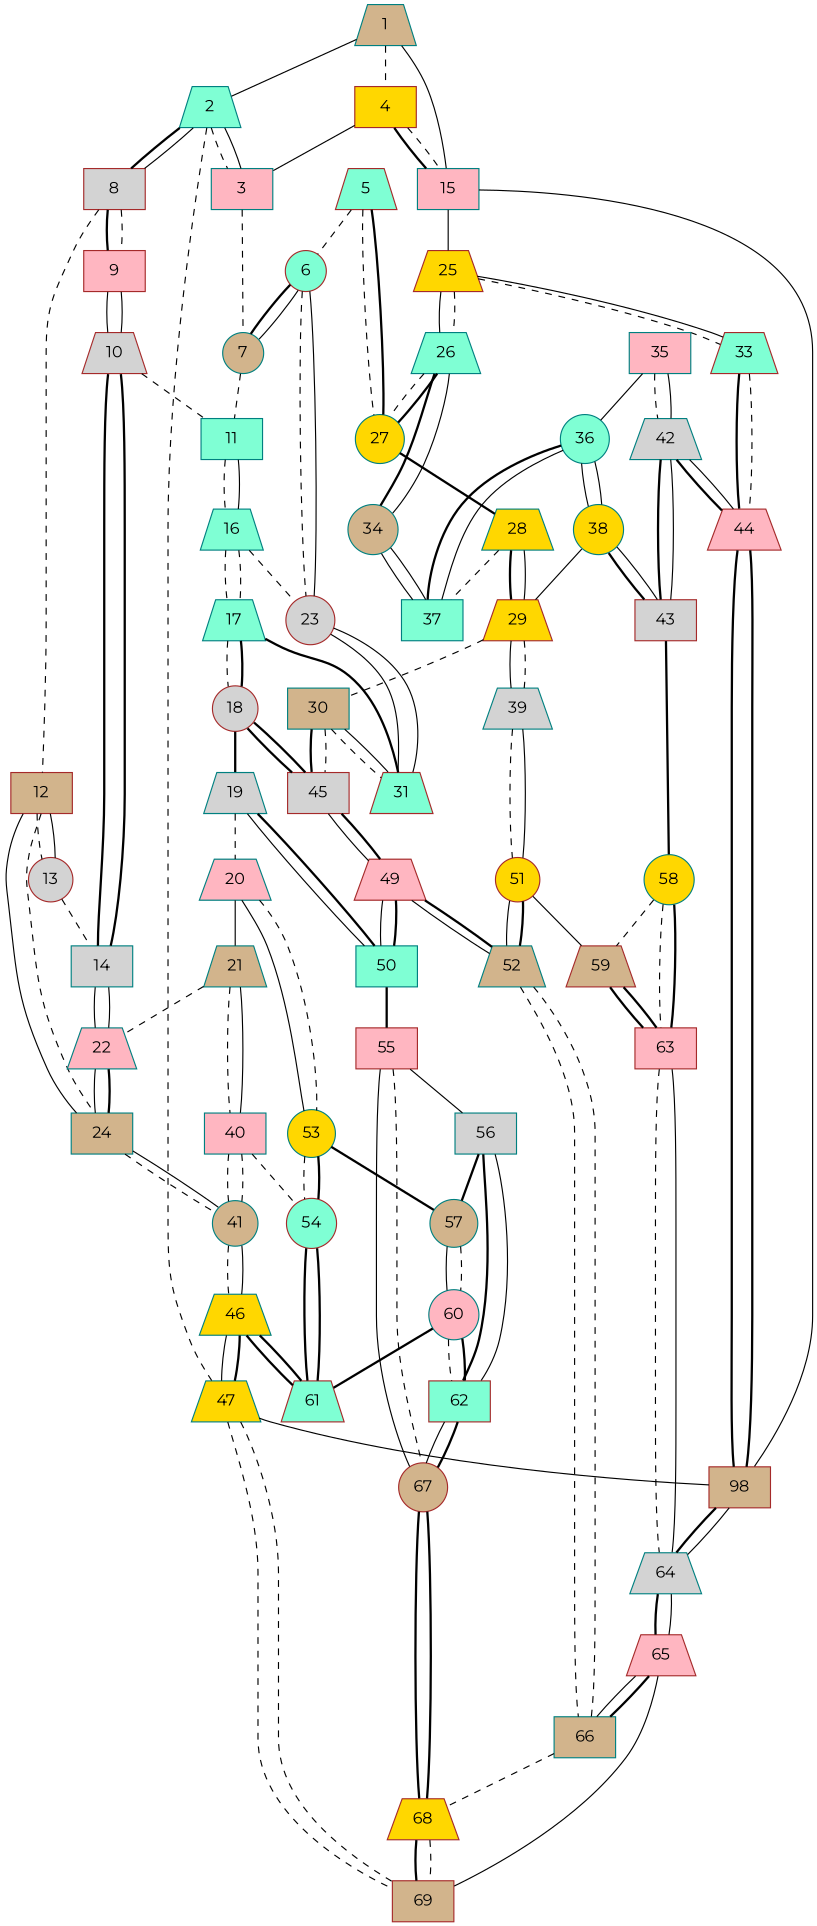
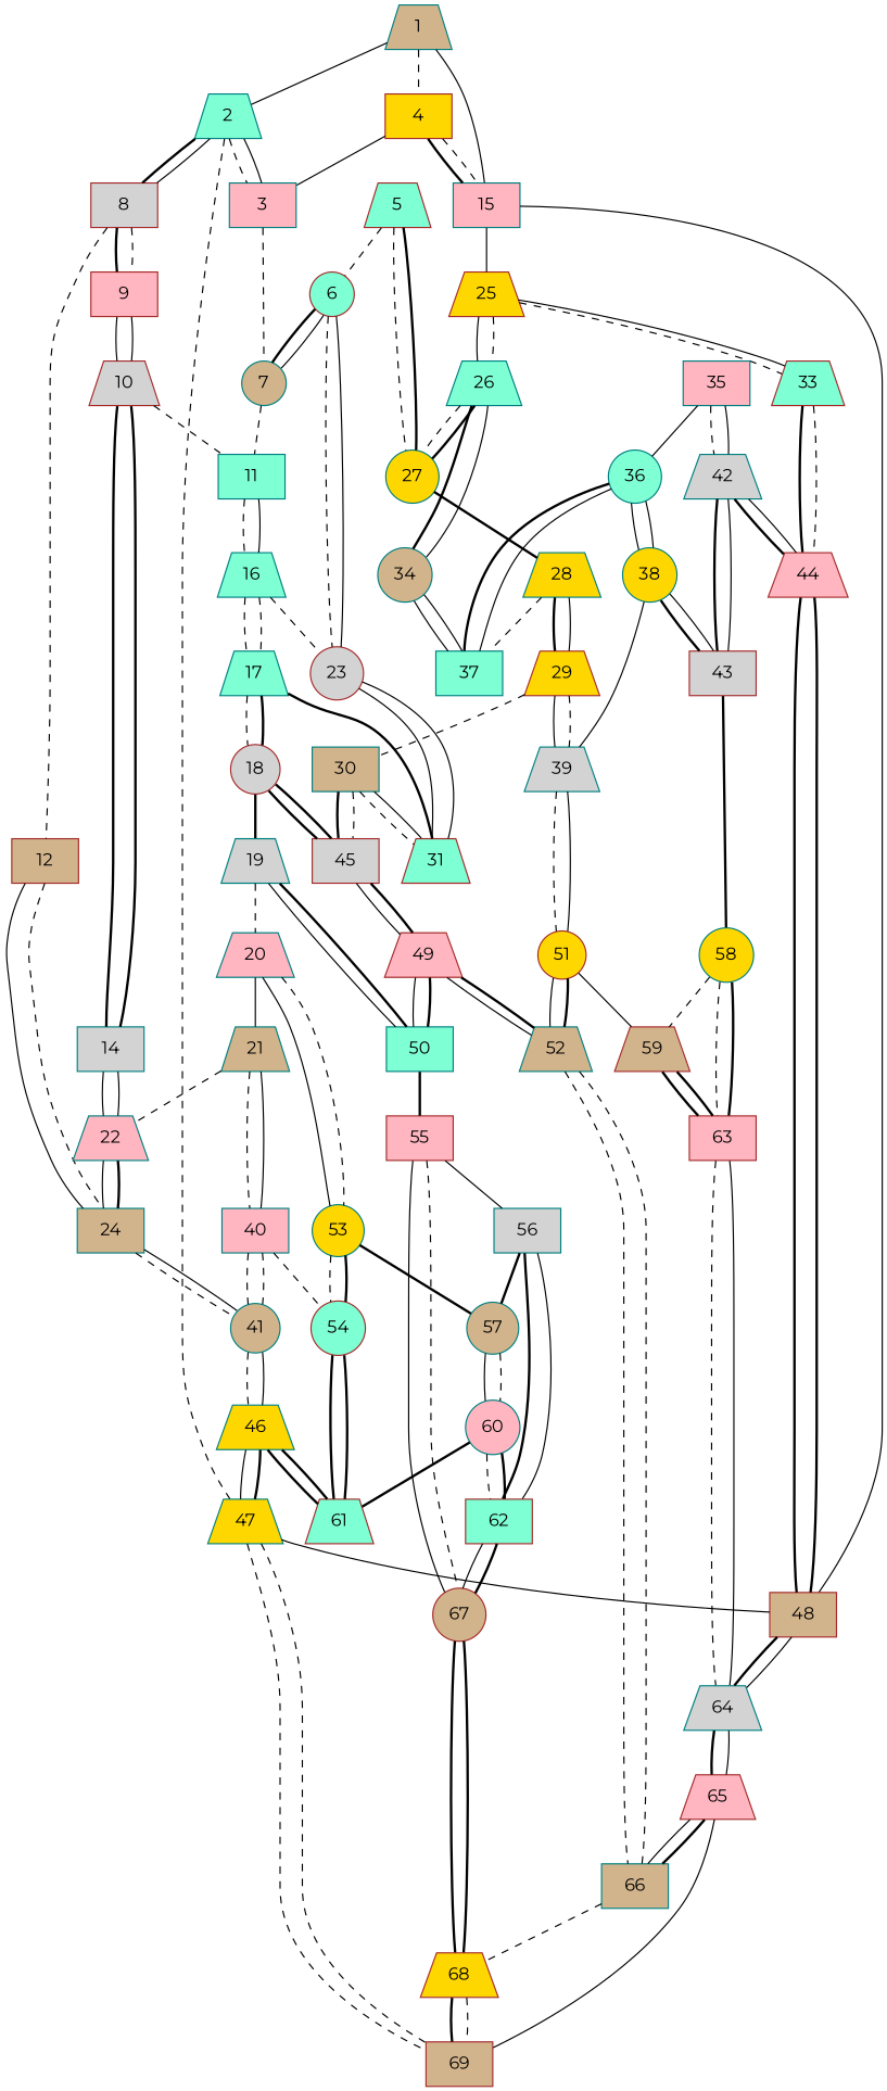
  graph {
    fontname=Montserrat
    node [color=teal fillcolor=aquamarine fontname=Montserrat shape=trapezium style=filled]
    edge [fontname=Montserrat style=solid]
    2
    1 [fillcolor=tan]
    4 [color=brown fillcolor=gold shape=box]
    15 [fillcolor=lightpink shape=box]
    3 [fillcolor=lightpink shape=box]
    8 [color=brown fillcolor=lightgrey shape=box]
    47 [fillcolor=gold]
    25 [color=brown fillcolor=gold]
-   48 [color=brown fillcolor=tan shape=box label=98]
+   48 [color=brown fillcolor=tan shape=box]
    7 [fillcolor=tan shape=circle]
    9 [color=brown fillcolor=lightpink shape=box]
    12 [color=brown fillcolor=tan shape=box]
    69 [color=brown fillcolor=tan shape=box]
    11 [shape=box]
    5 [color=brown]
    6 [color=brown shape=circle]
    27 [fillcolor=gold shape=circle]
    23 [color=brown fillcolor=lightgrey shape=circle]
    28 [fillcolor=gold]
    31 [color=brown]
    16
    10 [color=brown fillcolor=lightgrey]
-   13 [color=brown fillcolor=lightgrey shape=circle]
    24 [fillcolor=tan shape=box]
    14 [fillcolor=lightgrey shape=box]
    22 [fillcolor=lightpink]
    17
    41 [fillcolor=tan shape=circle]
    26
    33 [color=brown]
    64 [fillcolor=lightgrey]
    18 [color=brown fillcolor=lightgrey shape=circle]
    19 [fillcolor=lightgrey]
    45 [color=brown fillcolor=lightgrey shape=box]
    20 [fillcolor=lightpink]
    50 [shape=box]
    49 [color=brown fillcolor=lightpink]
    21 [fillcolor=tan]
    53 [fillcolor=gold shape=circle]
    55 [color=brown fillcolor=lightpink shape=box]
    40 [fillcolor=lightpink shape=box]
    54 [color=brown shape=circle]
    57 [fillcolor=tan shape=circle]
    46 [fillcolor=gold]
    34 [fillcolor=tan shape=circle]
    44 [color=brown fillcolor=lightpink]
    37 [shape=box]
    29 [color=brown fillcolor=gold]
    30 [fillcolor=tan shape=box]
    39 [fillcolor=lightgrey]
    51 [color=brown fillcolor=gold shape=circle]
    35 [fillcolor=lightpink shape=box]
    36 [shape=circle]
    42 [fillcolor=lightgrey]
    38 [fillcolor=gold shape=circle]
    43 [color=brown fillcolor=lightgrey shape=box]
    58 [fillcolor=gold shape=circle]
    52 [fillcolor=tan]
    59 [color=brown fillcolor=tan]
    61 [color=brown]
    63 [color=brown fillcolor=lightpink shape=box]
    65 [color=brown fillcolor=lightpink]
    66 [fillcolor=tan shape=box]
    56 [fillcolor=lightgrey shape=box]
    67 [color=brown fillcolor=tan shape=circle]
    68 [color=brown fillcolor=gold]
    60 [fillcolor=lightpink shape=circle]
    62 [color=brown shape=box]
    2 -- 3 [style=dashed]
    2 -- 3
    2 -- 8 [style=bold]
    2 -- 8
    2 -- 47 [style=dashed]
    1 -- 2
    1 -- 4 [style=dashed]
    1 -- 15
    4 -- 15 [style=bold]
    4 -- 15 [style=dashed]
    4 -- 3
    15 -- 25
    15 -- 48
    3 -- 7 [style=dashed]
    8 -- 9 [style=bold]
    8 -- 9 [style=dashed]
    8 -- 12 [style=dashed]
    47 -- 48
    47 -- 69 [style=dashed]
    47 -- 69 [style=dashed]
    25 -- 26
    25 -- 26 [style=dashed]
    25 -- 33 [style=dashed]
    25 -- 33
    48 -- 64 [style=bold]
    48 -- 64
    7 -- 11 [style=dashed]
    9 -- 10
    9 -- 10
-   12 -- 13 [style=dashed]
-   12 -- 13
    12 -- 24
    12 -- 24 [style=dashed]
    11 -- 16 [style=dashed]
    11 -- 16
    5 -- 6 [style=dashed]
    5 -- 27 [style=dashed]
    5 -- 27 [style=bold]
    6 -- 7 [style=bold]
    6 -- 7
    6 -- 23 [style=dashed]
    6 -- 23
    27 -- 28 [style=bold]
    23 -- 31
    23 -- 31
    28 -- 37 [style=dashed]
    28 -- 29 [style=bold]
    28 -- 29
    16 -- 23 [style=dashed]
    16 -- 17 [style=dashed]
    16 -- 17 [style=dashed]
    10 -- 11 [style=dashed]
    10 -- 14 [style=bold]
    10 -- 14 [style=bold]
-   13 -- 14 [style=dashed]
    24 -- 41 [style=dashed]
    24 -- 41
    14 -- 22
    14 -- 22
    22 -- 24
    22 -- 24 [style=bold]
    17 -- 31 [style=bold]
    17 -- 18 [style=dashed]
    17 -- 18 [style=bold]
    41 -- 46 [style=dashed]
    41 -- 46
    26 -- 27 [style=dashed]
    26 -- 27 [style=bold]
    26 -- 34 [style=bold]
    26 -- 34
    33 -- 44 [style=bold]
    33 -- 44 [style=dashed]
    64 -- 65 [style=bold]
    64 -- 65
    18 -- 19 [style=bold]
    18 -- 45 [style=bold]
    18 -- 45 [style=bold]
    19 -- 20 [style=dashed]
    19 -- 50
    19 -- 50 [style=bold]
    45 -- 49
    45 -- 49 [style=bold]
    20 -- 21
    20 -- 53
    20 -- 53 [style=dashed]
    50 -- 55 [style=bold]
    49 -- 50
    49 -- 50 [style=bold]
    49 -- 52
    49 -- 52 [style=bold]
    21 -- 22 [style=dashed]
    21 -- 40 [style=dashed]
    21 -- 40
    53 -- 54 [style=dashed]
    53 -- 54 [style=bold]
    53 -- 57 [style=bold]
    55 -- 56
    55 -- 67
    55 -- 67 [style=dashed]
    40 -- 41 [style=dashed]
    40 -- 41 [style=dashed]
    40 -- 54 [style=dashed]
    54 -- 61 [style=bold]
    54 -- 61 [style=bold]
    57 -- 60
    57 -- 60 [style=dashed]
    46 -- 47
    46 -- 47 [style=bold]
    46 -- 61 [style=bold]
    46 -- 61 [style=bold]
    34 -- 37
    34 -- 37
    44 -- 48 [style=bold]
    44 -- 48 [style=bold]
    29 -- 30 [style=dashed]
    29 -- 39
    29 -- 39 [style=dashed]
    30 -- 31 [style=dashed]
    30 -- 31
    30 -- 45 [style=bold]
    30 -- 45 [style=dashed]
    39 -- 51 [style=dashed]
    39 -- 51
    51 -- 52
    51 -- 52 [style=bold]
    51 -- 59
    35 -- 36
    35 -- 42 [style=dashed]
    35 -- 42
    36 -- 37 [style=bold]
    36 -- 37
    36 -- 38
    36 -- 38
    42 -- 44 [style=bold]
    42 -- 44
    42 -- 43 [style=bold]
    42 -- 43
-   38 -- 29
+   38 -- 39
    38 -- 43 [style=bold]
    38 -- 43
    43 -- 58 [style=bold]
    58 -- 59 [style=dashed]
    58 -- 63 [style=dashed]
    58 -- 63 [style=bold]
    52 -- 66 [style=dashed]
    52 -- 66 [style=dashed]
    59 -- 63 [style=bold]
    59 -- 63 [style=bold]
    63 -- 64 [style=dashed]
    63 -- 64
    65 -- 69
    65 -- 66
    65 -- 66 [style=bold]
    66 -- 68 [style=dashed]
    56 -- 57 [style=bold]
    56 -- 62 [style=bold]
    56 -- 62
    67 -- 68 [style=bold]
    67 -- 68 [style=bold]
    68 -- 69 [style=bold]
    68 -- 69 [style=dashed]
    60 -- 61 [style=bold]
    60 -- 62 [style=dashed]
    60 -- 62 [style=bold]
    62 -- 67
    62 -- 67 [style=bold]
  }
